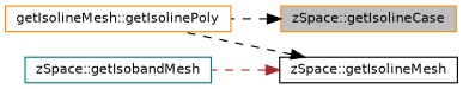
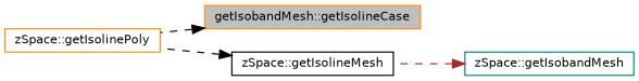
  digraph {
    rankdir=RL
    node [color=darkorange fillcolor=white fontname=Helvetica fontsize=10 shape=record style=filled]
    edge [color=black dir=back fontname=Helvetica fontsize=10 labelfontname=Helvetica labelfontsize=10 style=dashed]
-   n1 [fillcolor=grey75 fontcolor=black height=0.2 label="zSpace::getIsolineCase" width=0.4]
-   n2 [height=0.2 label="getIsolineMesh::getIsolinePoly" width=0.4]
+   n1 [fillcolor=grey75 fontcolor=black height=0.2 label="getIsobandMesh::getIsolineCase" width=0.4]
+   n2 [height=0.2 label="zSpace::getIsolinePoly" width=0.4]
    n3 [color=black height=0.2 label="zSpace::getIsolineMesh" width=0.4]
    n4 [color=teal height=0.2 label="zSpace::getIsobandMesh" width=0.4]
    n1 -> n2
    n3 -> n2
-   n3 -> n4 [color=brown]
+   n4 -> n3 [color=brown]
  }
